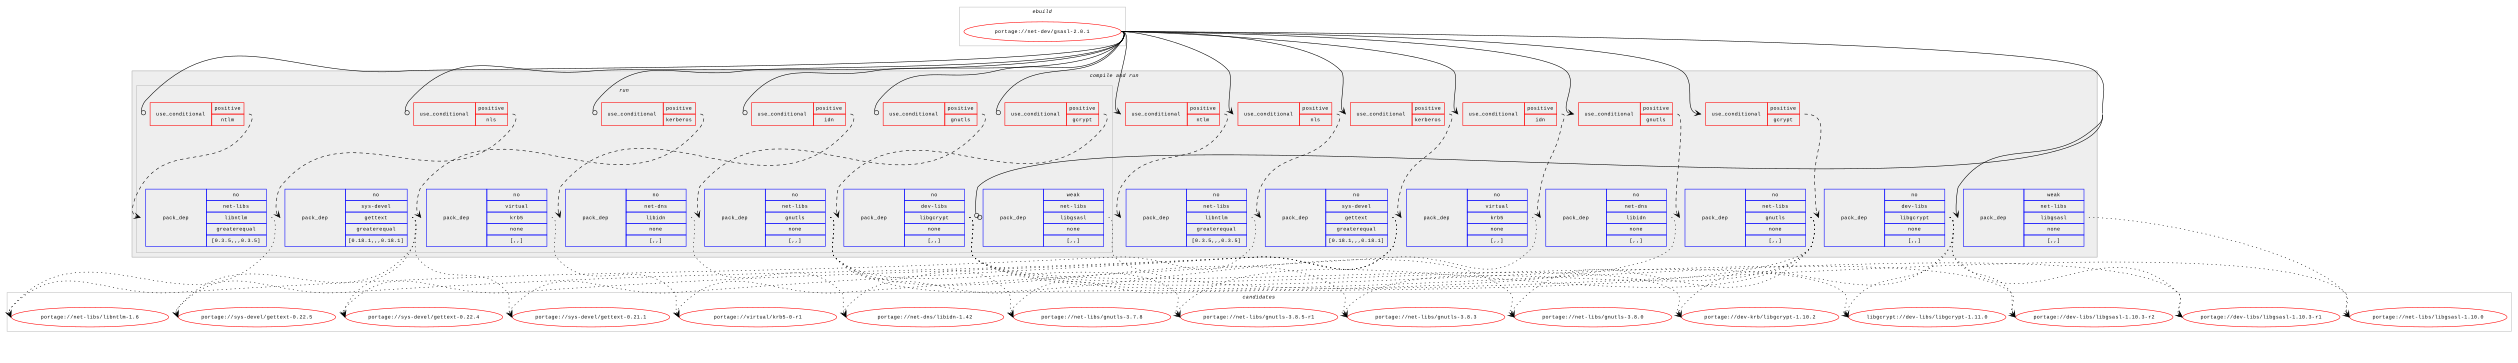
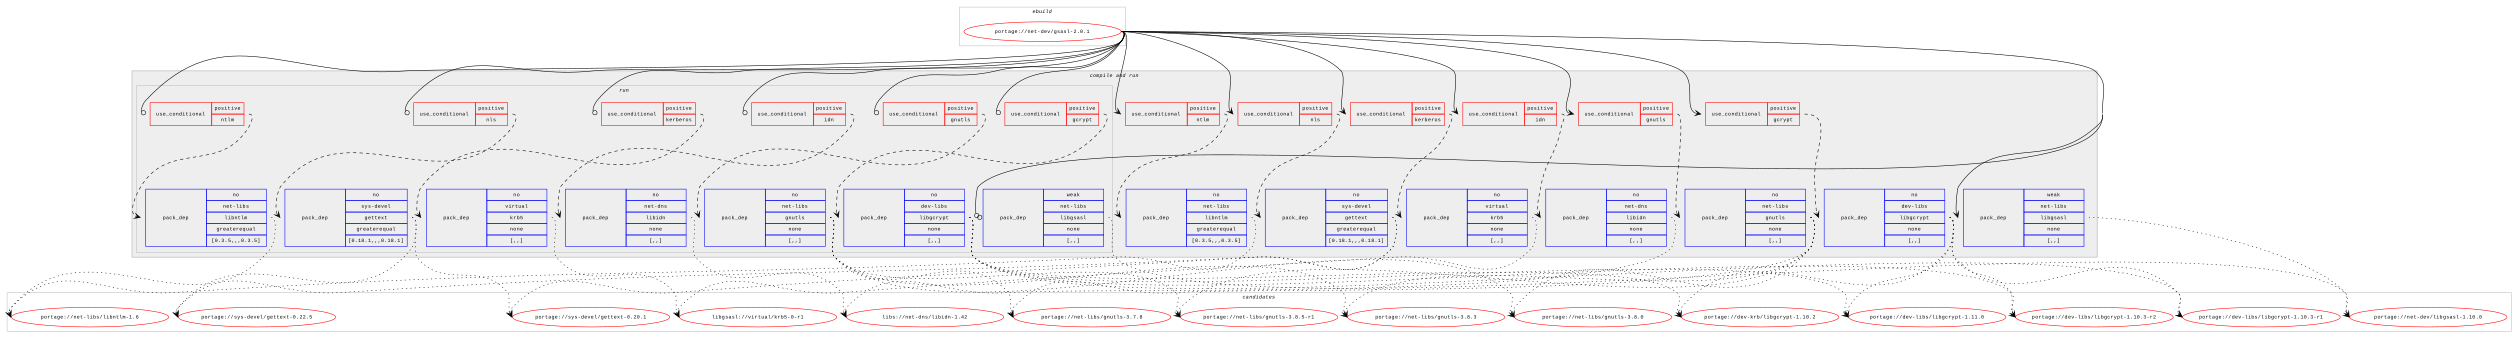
  digraph {
    compound=true
    concentrate=true
    fontname="Liberation Mono"
    fontsize=10
    newrank=true
    rankdir=TB
    ranksep=1.5
    node [color=red fontname="Liberation Mono" fontsize=10 shape=none]
    edge [arrowhead=vee fontname="Liberation Mono" headport=w style=dotted tailport=e weight=100]
    n1 [label="portage://net-dev/gsasl-2.0.1" width=4 shape=""]
    n2 [color=blue label=<<TABLE BORDER="0" CELLBORDER="1" CELLSPACING="0" CELLPADDING="4" WIDTH="220"><TR><TD ROWSPAN="6" CELLPADDING="30">pack_dep</TD></TR><TR><TD WIDTH="110">no</TD></TR><TR><TD>dev-libs</TD></TR><TR><TD>libgcrypt</TD></TR><TR><TD>none</TD></TR><TR><TD>[,,]</TD></TR></TABLE>>]
    n3 [label=<<TABLE BORDER="0" CELLBORDER="1" CELLSPACING="0" CELLPADDING="4"><TR><TD ROWSPAN="3" CELLPADDING="10">use_conditional</TD></TR><TR><TD>positive</TD></TR><TR><TD>gcrypt</TD></TR></TABLE>>]
    n4 [color=blue label=<<TABLE BORDER="0" CELLBORDER="1" CELLSPACING="0" CELLPADDING="4" WIDTH="220"><TR><TD ROWSPAN="6" CELLPADDING="30">pack_dep</TD></TR><TR><TD WIDTH="110">no</TD></TR><TR><TD>net-libs</TD></TR><TR><TD>gnutls</TD></TR><TR><TD>none</TD></TR><TR><TD>[,,]</TD></TR></TABLE>>]
    n5 [label=<<TABLE BORDER="0" CELLBORDER="1" CELLSPACING="0" CELLPADDING="4"><TR><TD ROWSPAN="3" CELLPADDING="10">use_conditional</TD></TR><TR><TD>positive</TD></TR><TR><TD>gnutls</TD></TR></TABLE>>]
    n6 [color=blue label=<<TABLE BORDER="0" CELLBORDER="1" CELLSPACING="0" CELLPADDING="4" WIDTH="220"><TR><TD ROWSPAN="6" CELLPADDING="30">pack_dep</TD></TR><TR><TD WIDTH="110">no</TD></TR><TR><TD>net-dns</TD></TR><TR><TD>libidn</TD></TR><TR><TD>none</TD></TR><TR><TD>[,,]</TD></TR></TABLE>>]
    n7 [label=<<TABLE BORDER="0" CELLBORDER="1" CELLSPACING="0" CELLPADDING="4"><TR><TD ROWSPAN="3" CELLPADDING="10">use_conditional</TD></TR><TR><TD>positive</TD></TR><TR><TD>idn</TD></TR></TABLE>>]
    n8 [color=blue label=<<TABLE BORDER="0" CELLBORDER="1" CELLSPACING="0" CELLPADDING="4" WIDTH="220"><TR><TD ROWSPAN="6" CELLPADDING="30">pack_dep</TD></TR><TR><TD WIDTH="110">no</TD></TR><TR><TD>virtual</TD></TR><TR><TD>krb5</TD></TR><TR><TD>none</TD></TR><TR><TD>[,,]</TD></TR></TABLE>>]
    n9 [label=<<TABLE BORDER="0" CELLBORDER="1" CELLSPACING="0" CELLPADDING="4"><TR><TD ROWSPAN="3" CELLPADDING="10">use_conditional</TD></TR><TR><TD>positive</TD></TR><TR><TD>kerberos</TD></TR></TABLE>>]
    n10 [color=blue label=<<TABLE BORDER="0" CELLBORDER="1" CELLSPACING="0" CELLPADDING="4" WIDTH="220"><TR><TD ROWSPAN="6" CELLPADDING="30">pack_dep</TD></TR><TR><TD WIDTH="110">no</TD></TR><TR><TD>sys-devel</TD></TR><TR><TD>gettext</TD></TR><TR><TD>greaterequal</TD></TR><TR><TD>[0.18.1,,,0.18.1]</TD></TR></TABLE>>]
    n11 [label=<<TABLE BORDER="0" CELLBORDER="1" CELLSPACING="0" CELLPADDING="4"><TR><TD ROWSPAN="3" CELLPADDING="10">use_conditional</TD></TR><TR><TD>positive</TD></TR><TR><TD>nls</TD></TR></TABLE>>]
    n12 [color=blue label=<<TABLE BORDER="0" CELLBORDER="1" CELLSPACING="0" CELLPADDING="4" WIDTH="220"><TR><TD ROWSPAN="6" CELLPADDING="30">pack_dep</TD></TR><TR><TD WIDTH="110">no</TD></TR><TR><TD>net-libs</TD></TR><TR><TD>libntlm</TD></TR><TR><TD>greaterequal</TD></TR><TR><TD>[0.3.5,,,0.3.5]</TD></TR></TABLE>>]
    n13 [label=<<TABLE BORDER="0" CELLBORDER="1" CELLSPACING="0" CELLPADDING="4"><TR><TD ROWSPAN="3" CELLPADDING="10">use_conditional</TD></TR><TR><TD>positive</TD></TR><TR><TD>ntlm</TD></TR></TABLE>>]
    n14 [color=blue label=<<TABLE BORDER="0" CELLBORDER="1" CELLSPACING="0" CELLPADDING="4" WIDTH="220"><TR><TD ROWSPAN="6" CELLPADDING="30">pack_dep</TD></TR><TR><TD WIDTH="110">weak</TD></TR><TR><TD>net-libs</TD></TR><TR><TD>libgsasl</TD></TR><TR><TD>none</TD></TR><TR><TD>[,,]</TD></TR></TABLE>>]
    n15 [color=blue label=<<TABLE BORDER="0" CELLBORDER="1" CELLSPACING="0" CELLPADDING="4" WIDTH="220"><TR><TD ROWSPAN="6" CELLPADDING="30">pack_dep</TD></TR><TR><TD WIDTH="110">no</TD></TR><TR><TD>dev-libs</TD></TR><TR><TD>libgcrypt</TD></TR><TR><TD>none</TD></TR><TR><TD>[,,]</TD></TR></TABLE>>]
    n16 [label=<<TABLE BORDER="0" CELLBORDER="1" CELLSPACING="0" CELLPADDING="4"><TR><TD ROWSPAN="3" CELLPADDING="10">use_conditional</TD></TR><TR><TD>positive</TD></TR><TR><TD>gcrypt</TD></TR></TABLE>>]
    n17 [color=blue label=<<TABLE BORDER="0" CELLBORDER="1" CELLSPACING="0" CELLPADDING="4" WIDTH="220"><TR><TD ROWSPAN="6" CELLPADDING="30">pack_dep</TD></TR><TR><TD WIDTH="110">no</TD></TR><TR><TD>net-libs</TD></TR><TR><TD>gnutls</TD></TR><TR><TD>none</TD></TR><TR><TD>[,,]</TD></TR></TABLE>>]
    n18 [label=<<TABLE BORDER="0" CELLBORDER="1" CELLSPACING="0" CELLPADDING="4"><TR><TD ROWSPAN="3" CELLPADDING="10">use_conditional</TD></TR><TR><TD>positive</TD></TR><TR><TD>gnutls</TD></TR></TABLE>>]
    n19 [color=blue label=<<TABLE BORDER="0" CELLBORDER="1" CELLSPACING="0" CELLPADDING="4" WIDTH="220"><TR><TD ROWSPAN="6" CELLPADDING="30">pack_dep</TD></TR><TR><TD WIDTH="110">no</TD></TR><TR><TD>net-dns</TD></TR><TR><TD>libidn</TD></TR><TR><TD>none</TD></TR><TR><TD>[,,]</TD></TR></TABLE>>]
    n20 [label=<<TABLE BORDER="0" CELLBORDER="1" CELLSPACING="0" CELLPADDING="4"><TR><TD ROWSPAN="3" CELLPADDING="10">use_conditional</TD></TR><TR><TD>positive</TD></TR><TR><TD>idn</TD></TR></TABLE>>]
    n21 [color=blue label=<<TABLE BORDER="0" CELLBORDER="1" CELLSPACING="0" CELLPADDING="4" WIDTH="220"><TR><TD ROWSPAN="6" CELLPADDING="30">pack_dep</TD></TR><TR><TD WIDTH="110">no</TD></TR><TR><TD>virtual</TD></TR><TR><TD>krb5</TD></TR><TR><TD>none</TD></TR><TR><TD>[,,]</TD></TR></TABLE>>]
    n22 [label=<<TABLE BORDER="0" CELLBORDER="1" CELLSPACING="0" CELLPADDING="4"><TR><TD ROWSPAN="3" CELLPADDING="10">use_conditional</TD></TR><TR><TD>positive</TD></TR><TR><TD>kerberos</TD></TR></TABLE>>]
    n23 [color=blue label=<<TABLE BORDER="0" CELLBORDER="1" CELLSPACING="0" CELLPADDING="4" WIDTH="220"><TR><TD ROWSPAN="6" CELLPADDING="30">pack_dep</TD></TR><TR><TD WIDTH="110">no</TD></TR><TR><TD>sys-devel</TD></TR><TR><TD>gettext</TD></TR><TR><TD>greaterequal</TD></TR><TR><TD>[0.18.1,,,0.18.1]</TD></TR></TABLE>>]
    n24 [label=<<TABLE BORDER="0" CELLBORDER="1" CELLSPACING="0" CELLPADDING="4"><TR><TD ROWSPAN="3" CELLPADDING="10">use_conditional</TD></TR><TR><TD>positive</TD></TR><TR><TD>nls</TD></TR></TABLE>>]
    n25 [color=blue label=<<TABLE BORDER="0" CELLBORDER="1" CELLSPACING="0" CELLPADDING="4" WIDTH="220"><TR><TD ROWSPAN="6" CELLPADDING="30">pack_dep</TD></TR><TR><TD WIDTH="110">no</TD></TR><TR><TD>net-libs</TD></TR><TR><TD>libntlm</TD></TR><TR><TD>greaterequal</TD></TR><TR><TD>[0.3.5,,,0.3.5]</TD></TR></TABLE>>]
    n26 [label=<<TABLE BORDER="0" CELLBORDER="1" CELLSPACING="0" CELLPADDING="4"><TR><TD ROWSPAN="3" CELLPADDING="10">use_conditional</TD></TR><TR><TD>positive</TD></TR><TR><TD>ntlm</TD></TR></TABLE>>]
    n27 [color=blue label=<<TABLE BORDER="0" CELLBORDER="1" CELLSPACING="0" CELLPADDING="4" WIDTH="220"><TR><TD ROWSPAN="6" CELLPADDING="30">pack_dep</TD></TR><TR><TD WIDTH="110">weak</TD></TR><TR><TD>net-libs</TD></TR><TR><TD>libgsasl</TD></TR><TR><TD>none</TD></TR><TR><TD>[,,]</TD></TR></TABLE>>]
    n28 [label="portage://dev-krb/libgcrypt-1.10.2" width=4 shape=""]
-   n29 [label="portage://dev-libs/libgsasl-1.10.3-r1" width=4 shape=""]
-   n30 [label="portage://dev-libs/libgsasl-1.10.3-r2" width=4 shape=""]
-   n31 [label="libgcrypt://dev-libs/libgcrypt-1.11.0" width=4 shape=""]
+   n29 [label="portage://dev-libs/libgcrypt-1.10.3-r1" width=4 shape=""]
+   n30 [label="portage://dev-libs/libgcrypt-1.10.3-r2" width=4 shape=""]
+   n31 [label="portage://dev-libs/libgcrypt-1.11.0" width=4 shape=""]
    n32 [label="portage://net-libs/gnutls-3.7.8" width=4 shape=""]
    n33 [label="portage://net-libs/gnutls-3.8.0" width=4 shape=""]
    n34 [label="portage://net-libs/gnutls-3.8.3" width=4 shape=""]
    n35 [label="portage://net-libs/gnutls-3.8.5-r1" width=4 shape=""]
-   n36 [label="portage://net-dns/libidn-1.42" width=4 shape=""]
-   n37 [label="portage://virtual/krb5-0-r1" width=4 shape=""]
-   n38 [label="portage://sys-devel/gettext-0.21.1" width=4 shape=""]
-   n39 [label="portage://sys-devel/gettext-0.22.4" width=4 shape=""]
+   n36 [label="libs://net-dns/libidn-1.42" width=4 shape=""]
+   n37 [label="libgsasl://virtual/krb5-0-r1" width=4 shape=""]
+   n38 [label="portage://sys-devel/gettext-0.20.1" width=4 shape=""]
    n40 [label="portage://sys-devel/gettext-0.22.5" width=4 shape=""]
    n41 [label="portage://net-libs/libntlm-1.6" width=4 shape=""]
-   n42 [label="portage://net-libs/libgsasl-1.10.0" width=4 shape=""]
+   n42 [label="portage://net-dev/libgsasl-1.10.0" width=4 shape=""]
    subgraph cluster_1 {
      color=gray
      label=<<i>ebuild</i>>
      rank=same
      n1
    }
    subgraph cluster_2 {
      color=gray
      label=<<i>dependencies</i>>
      subgraph cluster_3 {
        color=gray
        fillcolor="#eeeeee"
        label=<<i>compile</i>>
        style=filled
        subgraph sub_4 {
          color=gray
          fillcolor="#eeeeee"
          label=<<i>compile</i>>
          style=filled
          n3
          subgraph sub_5 {
            color=gray
            fillcolor="#eeeeee"
            label=<<i>compile</i>>
            style=filled
            n2
          }
        }
        subgraph sub_6 {
          color=gray
          fillcolor="#eeeeee"
          label=<<i>compile</i>>
          style=filled
          n5
          subgraph sub_7 {
            color=gray
            fillcolor="#eeeeee"
            label=<<i>compile</i>>
            style=filled
            n4
          }
        }
        subgraph sub_8 {
          color=gray
          fillcolor="#eeeeee"
          label=<<i>compile</i>>
          style=filled
          n7
          subgraph sub_9 {
            color=gray
            fillcolor="#eeeeee"
            label=<<i>compile</i>>
            style=filled
            n6
          }
        }
        subgraph sub_10 {
          color=gray
          fillcolor="#eeeeee"
          label=<<i>compile</i>>
          style=filled
          n9
          subgraph sub_11 {
            color=gray
            fillcolor="#eeeeee"
            label=<<i>compile</i>>
            style=filled
            n8
          }
        }
        subgraph sub_12 {
          color=gray
          fillcolor="#eeeeee"
          label=<<i>compile</i>>
          style=filled
          n11
          subgraph sub_13 {
            color=gray
            fillcolor="#eeeeee"
            label=<<i>compile</i>>
            style=filled
            n10
          }
        }
        subgraph sub_14 {
          color=gray
          fillcolor="#eeeeee"
          label=<<i>compile</i>>
          style=filled
          n13
          subgraph sub_15 {
            color=gray
            fillcolor="#eeeeee"
            label=<<i>compile</i>>
            style=filled
            n12
          }
        }
        subgraph sub_16 {
          color=gray
          fillcolor="#eeeeee"
          label=<<i>compile</i>>
          style=filled
          n14
        }
      }
      subgraph cluster_17 {
        color=gray
        fillcolor="#eeeeee"
        label=<<i>compile and run</i>>
        style=filled
      }
      subgraph cluster_18 {
        color=gray
        fillcolor="#eeeeee"
        label=<<i>run</i>>
        style=filled
        subgraph sub_19 {
          color=gray
          fillcolor="#eeeeee"
          label=<<i>run</i>>
          style=filled
          n16
          subgraph sub_20 {
            color=gray
            fillcolor="#eeeeee"
            label=<<i>run</i>>
            style=filled
            n15
          }
        }
        subgraph sub_21 {
          color=gray
          fillcolor="#eeeeee"
          label=<<i>run</i>>
          style=filled
          n18
          subgraph sub_22 {
            color=gray
            fillcolor="#eeeeee"
            label=<<i>run</i>>
            style=filled
            n17
          }
        }
        subgraph sub_23 {
          color=gray
          fillcolor="#eeeeee"
          label=<<i>run</i>>
          style=filled
          n20
          subgraph sub_24 {
            color=gray
            fillcolor="#eeeeee"
            label=<<i>run</i>>
            style=filled
            n19
          }
        }
        subgraph sub_25 {
          color=gray
          fillcolor="#eeeeee"
          label=<<i>run</i>>
          style=filled
          n22
          subgraph sub_26 {
            color=gray
            fillcolor="#eeeeee"
            label=<<i>run</i>>
            style=filled
            n21
          }
        }
        subgraph sub_27 {
          color=gray
          fillcolor="#eeeeee"
          label=<<i>run</i>>
          style=filled
          n24
          subgraph sub_28 {
            color=gray
            fillcolor="#eeeeee"
            label=<<i>run</i>>
            style=filled
            n23
          }
        }
        subgraph sub_29 {
          color=gray
          fillcolor="#eeeeee"
          label=<<i>run</i>>
          style=filled
          n26
          subgraph sub_30 {
            color=gray
            fillcolor="#eeeeee"
            label=<<i>run</i>>
            style=filled
            n25
          }
        }
        subgraph sub_31 {
          color=gray
          fillcolor="#eeeeee"
          label=<<i>run</i>>
          style=filled
          n27
        }
      }
    }
    subgraph cluster_32 {
      color=gray
      label=<<i>candidates</i>>
      rank=same
      subgraph sub_33 {
        color=black
        label=<<i>candidates</i>>
        nodesep=1
        rank=same
        n28
        n29
        n30
        n31
      }
      subgraph sub_34 {
        color=black
        label=<<i>candidates</i>>
        nodesep=1
        rank=same
        n32
        n33
        n34
        n35
      }
      subgraph sub_35 {
        color=black
        label=<<i>candidates</i>>
        nodesep=1
        rank=same
        n36
      }
      subgraph sub_36 {
        color=black
        label=<<i>candidates</i>>
        nodesep=1
        rank=same
        n37
      }
      subgraph sub_37 {
        color=black
        label=<<i>candidates</i>>
        nodesep=1
        rank=same
        n38
-       n39
        n40
      }
      subgraph sub_38 {
        color=black
        label=<<i>candidates</i>>
        nodesep=1
        rank=same
        n41
      }
      subgraph sub_39 {
        color=black
        label=<<i>candidates</i>>
        nodesep=1
        rank=same
        n42
      }
      subgraph sub_40 {
        color=black
        label=<<i>candidates</i>>
        nodesep=1
        rank=same
        n28
        n29
        n30
        n31
      }
      subgraph sub_41 {
        color=black
        label=<<i>candidates</i>>
        nodesep=1
        rank=same
        n32
        n33
        n34
        n35
      }
      subgraph sub_42 {
        color=black
        label=<<i>candidates</i>>
        nodesep=1
        rank=same
        n36
      }
      subgraph sub_43 {
        color=black
        label=<<i>candidates</i>>
        nodesep=1
        rank=same
        n37
      }
      subgraph sub_44 {
        color=black
        label=<<i>candidates</i>>
        nodesep=1
        rank=same
        n38
-       n39
        n40
      }
      subgraph sub_45 {
        color=black
        label=<<i>candidates</i>>
        nodesep=1
        rank=same
        n41
      }
      subgraph sub_46 {
        color=black
        label=<<i>candidates</i>>
        nodesep=1
        rank=same
        n42
      }
    }
    n1 -> n3 [style=solid weight=20]
    n1 -> n5 [style=solid weight=20]
    n1 -> n7 [style=solid weight=20]
    n1 -> n9 [style=solid weight=20]
    n1 -> n11 [style=solid weight=20]
    n1 -> n13 [style=solid weight=20]
    n1 -> n14 [style=solid weight=20]
    n1 -> n16 [arrowhead=odot style=solid weight=20]
    n1 -> n18 [arrowhead=odot style=solid weight=20]
    n1 -> n20 [arrowhead=odot style=solid weight=20]
    n1 -> n22 [arrowhead=odot style=solid weight=20]
    n1 -> n24 [arrowhead=odot style=solid weight=20]
    n1 -> n26 [arrowhead=odot style=solid weight=20]
    n1 -> n27 [arrowhead=odot style=solid weight=20]
    n2 -> n28
    n2 -> n29
    n2 -> n30
    n2 -> n31
    n3 -> n2 [style=dashed weight=20]
    n4 -> n32
    n4 -> n33
    n4 -> n34
    n4 -> n35
    n5 -> n4 [style=dashed weight=20]
    n6 -> n36
    n7 -> n6 [style=dashed weight=20]
    n8 -> n37
    n9 -> n8 [style=dashed weight=20]
    n10 -> n38
-   n10 -> n39
    n10 -> n40
    n11 -> n10 [style=dashed weight=20]
    n12 -> n41
    n13 -> n12 [style=dashed weight=20]
    n14 -> n42
    n15 -> n28
    n15 -> n29
    n15 -> n30
    n15 -> n31
    n16 -> n15 [style=dashed weight=20]
    n17 -> n32
    n17 -> n33
    n17 -> n34
    n17 -> n35
    n18 -> n17 [style=dashed weight=20]
    n19 -> n36
    n20 -> n19 [style=dashed weight=20]
    n21 -> n37
    n22 -> n21 [style=dashed weight=20]
    n23 -> n38
-   n23 -> n39
    n23 -> n40
    n24 -> n23 [style=dashed weight=20]
    n25 -> n41
    n26 -> n25 [style=dashed weight=20]
    n27 -> n42
  }
